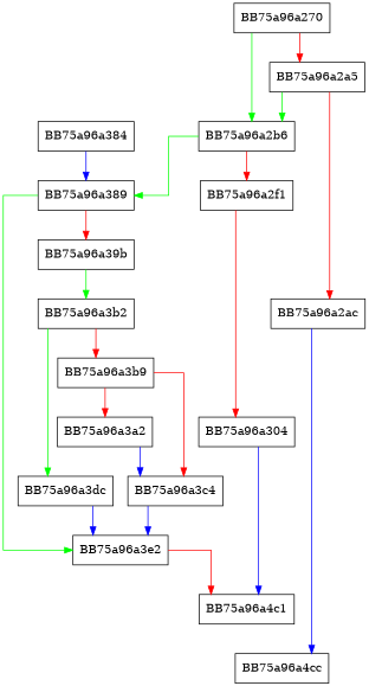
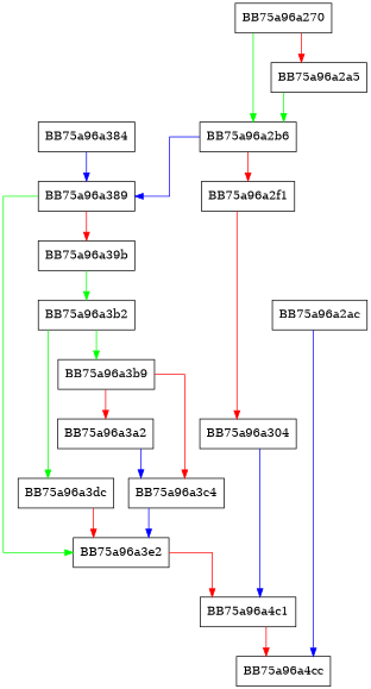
  digraph {
    splines=ortho
    node [shape=box]
    edge [color=red]
    BB75a96a270
    BB75a96a2b6
    BB75a96a2a5
    BB75a96a389
    BB75a96a2f1
    BB75a96a2ac
    BB75a96a3e2
    BB75a96a39b
    BB75a96a304
    BB75a96a4cc
    BB75a96a4c1
    BB75a96a3b2
    BB75a96a384
    BB75a96a3dc
    BB75a96a3b9
    BB75a96a3a2
    BB75a96a3c4
    BB75a96a270 -> BB75a96a2b6 [color=green]
    BB75a96a270 -> BB75a96a2a5
-   BB75a96a2b6 -> BB75a96a389 [color=green]
+   BB75a96a2b6 -> BB75a96a389 [color=blue]
    BB75a96a2b6 -> BB75a96a2f1
    BB75a96a2a5 -> BB75a96a2b6 [color=green]
-   BB75a96a2a5 -> BB75a96a2ac
    BB75a96a389 -> BB75a96a3e2 [color=green]
    BB75a96a389 -> BB75a96a39b
    BB75a96a2f1 -> BB75a96a304
    BB75a96a2ac -> BB75a96a4cc [color=blue]
    BB75a96a3e2 -> BB75a96a4c1
    BB75a96a39b -> BB75a96a3b2 [color=green]
    BB75a96a304 -> BB75a96a4c1 [color=blue]
+   BB75a96a4c1 -> BB75a96a4cc
    BB75a96a3b2 -> BB75a96a3dc [color=green]
-   BB75a96a3b2 -> BB75a96a3b9
+   BB75a96a3b2 -> BB75a96a3b9 [color=green]
    BB75a96a384 -> BB75a96a389 [color=blue]
-   BB75a96a3dc -> BB75a96a3e2 [color=blue]
+   BB75a96a3dc -> BB75a96a3e2
    BB75a96a3b9 -> BB75a96a3a2
    BB75a96a3b9 -> BB75a96a3c4
    BB75a96a3a2 -> BB75a96a3c4 [color=blue]
    BB75a96a3c4 -> BB75a96a3e2 [color=blue]
  }
